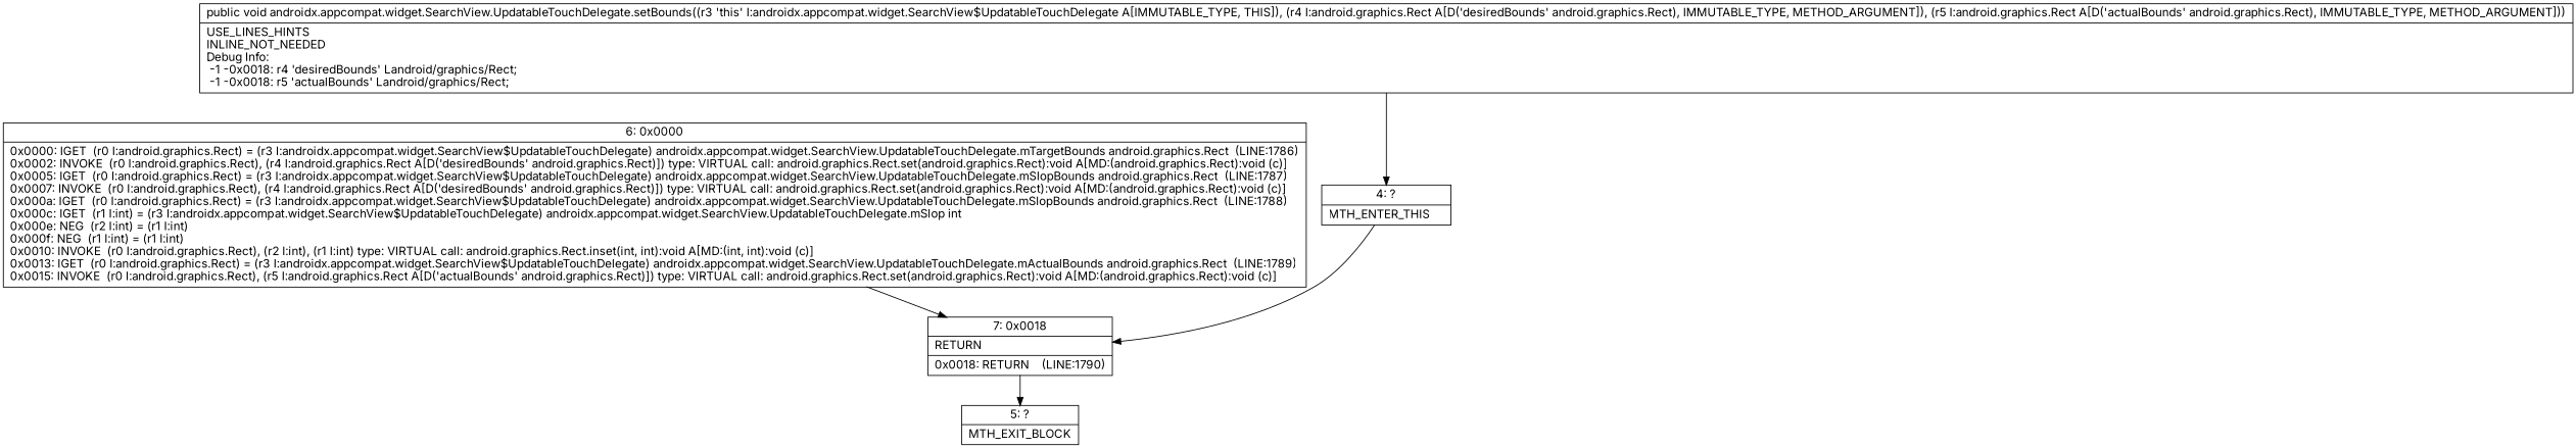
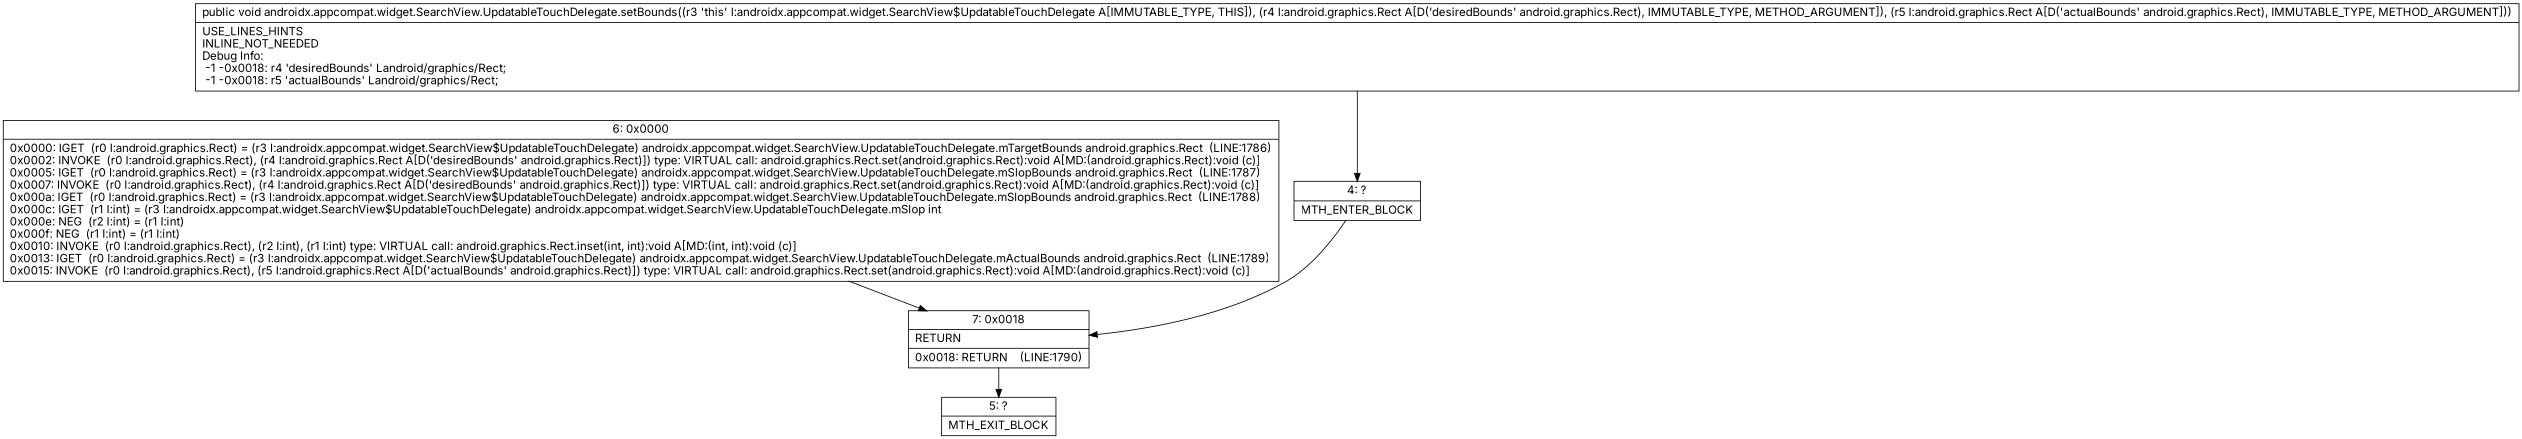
  digraph {
    fontname=Inter
    node [fontname=Inter shape=record]
    edge [fontname=Inter]
-   n1 [label="{4\:\ ?|MTH_ENTER_THIS\l}"]
+   n1 [label="{4\:\ ?|MTH_ENTER_BLOCK\l}"]
    n2 [label="{7\:\ 0x0018|RETURN\l|0x0018: RETURN    (LINE:1790)\l}"]
    n3 [label="{6\:\ 0x0000|0x0000: IGET  (r0 I:android.graphics.Rect) = (r3 I:androidx.appcompat.widget.SearchView$UpdatableTouchDelegate) androidx.appcompat.widget.SearchView.UpdatableTouchDelegate.mTargetBounds android.graphics.Rect  (LINE:1786)\l0x0002: INVOKE  (r0 I:android.graphics.Rect), (r4 I:android.graphics.Rect A[D('desiredBounds' android.graphics.Rect)]) type: VIRTUAL call: android.graphics.Rect.set(android.graphics.Rect):void A[MD:(android.graphics.Rect):void (c)]\l0x0005: IGET  (r0 I:android.graphics.Rect) = (r3 I:androidx.appcompat.widget.SearchView$UpdatableTouchDelegate) androidx.appcompat.widget.SearchView.UpdatableTouchDelegate.mSlopBounds android.graphics.Rect  (LINE:1787)\l0x0007: INVOKE  (r0 I:android.graphics.Rect), (r4 I:android.graphics.Rect A[D('desiredBounds' android.graphics.Rect)]) type: VIRTUAL call: android.graphics.Rect.set(android.graphics.Rect):void A[MD:(android.graphics.Rect):void (c)]\l0x000a: IGET  (r0 I:android.graphics.Rect) = (r3 I:androidx.appcompat.widget.SearchView$UpdatableTouchDelegate) androidx.appcompat.widget.SearchView.UpdatableTouchDelegate.mSlopBounds android.graphics.Rect  (LINE:1788)\l0x000c: IGET  (r1 I:int) = (r3 I:androidx.appcompat.widget.SearchView$UpdatableTouchDelegate) androidx.appcompat.widget.SearchView.UpdatableTouchDelegate.mSlop int \l0x000e: NEG  (r2 I:int) = (r1 I:int) \l0x000f: NEG  (r1 I:int) = (r1 I:int) \l0x0010: INVOKE  (r0 I:android.graphics.Rect), (r2 I:int), (r1 I:int) type: VIRTUAL call: android.graphics.Rect.inset(int, int):void A[MD:(int, int):void (c)]\l0x0013: IGET  (r0 I:android.graphics.Rect) = (r3 I:androidx.appcompat.widget.SearchView$UpdatableTouchDelegate) androidx.appcompat.widget.SearchView.UpdatableTouchDelegate.mActualBounds android.graphics.Rect  (LINE:1789)\l0x0015: INVOKE  (r0 I:android.graphics.Rect), (r5 I:android.graphics.Rect A[D('actualBounds' android.graphics.Rect)]) type: VIRTUAL call: android.graphics.Rect.set(android.graphics.Rect):void A[MD:(android.graphics.Rect):void (c)]\l}"]
    n4 [label="{5\:\ ?|MTH_EXIT_BLOCK\l}"]
    n5 [label="{public void androidx.appcompat.widget.SearchView.UpdatableTouchDelegate.setBounds((r3 'this' I:androidx.appcompat.widget.SearchView$UpdatableTouchDelegate A[IMMUTABLE_TYPE, THIS]), (r4 I:android.graphics.Rect A[D('desiredBounds' android.graphics.Rect), IMMUTABLE_TYPE, METHOD_ARGUMENT]), (r5 I:android.graphics.Rect A[D('actualBounds' android.graphics.Rect), IMMUTABLE_TYPE, METHOD_ARGUMENT]))  | USE_LINES_HINTS\lINLINE_NOT_NEEDED\lDebug Info:\l  \-1 \-0x0018: r4 'desiredBounds' Landroid\/graphics\/Rect;\l  \-1 \-0x0018: r5 'actualBounds' Landroid\/graphics\/Rect;\l}"]
    n1 -> n2
    n2 -> n4
    n3 -> n2
    n5 -> n1
  }
